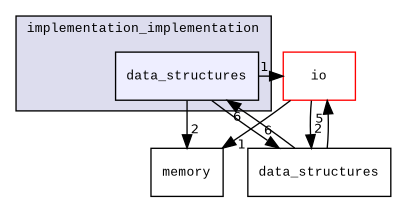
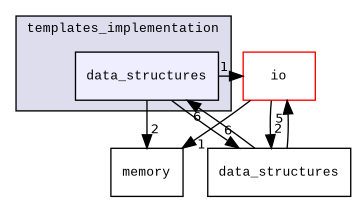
  digraph {
    compound=true
    fontname="Liberation Mono"
    node [fontname="Liberation Mono" fontsize=10 shape=box]
    edge [headlabel=2 labeldistance=1.5 labelfontname=Helvetica labelfontsize=10 fontname="Liberation Mono"]
    n1 [fillcolor="#eeeeff" label=data_structures pencolor=black style=filled]
    n2 [label=memory]
    n3 [label=data_structures]
    n4 [color=red fillcolor=white label=io style=filled]
    subgraph cluster_1 {
      bgcolor="#ddddee"
      fontsize=10
-     label=implementation_implementation
+     label=templates_implementation
      pencolor=black
      n1
    }
    n1 -> n2
    n1 -> n3 [headlabel=6]
    n1 -> n4 [headlabel=1]
    n3 -> n1 [headlabel=6]
    n3 -> n4 [headlabel=5]
    n4 -> n2 [headlabel=1]
    n4 -> n3
  }
